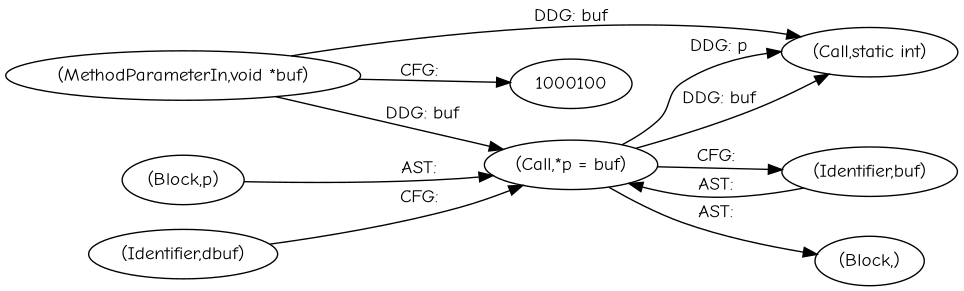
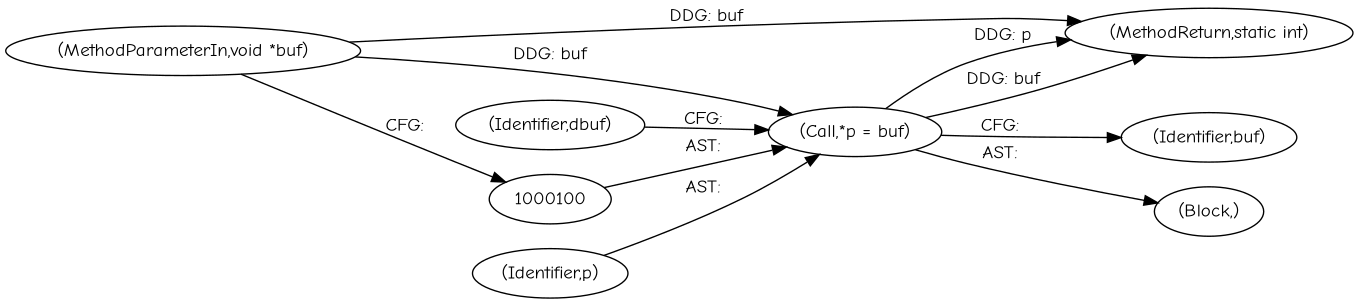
  digraph {
    fontname="Comic Neue"
    rankdir=LR
    node [fontname="Comic Neue"]
    edge [fontname="Comic Neue"]
    n1 [label="(MethodParameterIn,void *buf)"]
    n2 [label="(Call,*p = buf)"]
-   n3 [label="(Call,static int)"]
+   n3 [label="(MethodReturn,static int)"]
    1000100
    n5 [label="(Identifier,buf)"]
    n6 [label="(Block,)"]
-   n7 [label="(Block,p)"]
+   n7 [label="(Identifier,p)"]
    n8 [label="(Identifier,dbuf)"]
    n1 -> n2 [label="DDG: buf"]
    n1 -> n3 [label="DDG: buf"]
    n1 -> 1000100 [label="CFG: "]
    n2 -> n3 [label="DDG: p"]
    n2 -> n3 [label="DDG: buf"]
    n2 -> n5 [label="CFG: "]
    n2 -> n6 [label="AST: "]
-   n5 -> n2 [label="AST: "]
+   1000100 -> n2 [label="AST: "]
    n7 -> n2 [label="AST: "]
    n8 -> n2 [label="CFG: "]
  }
